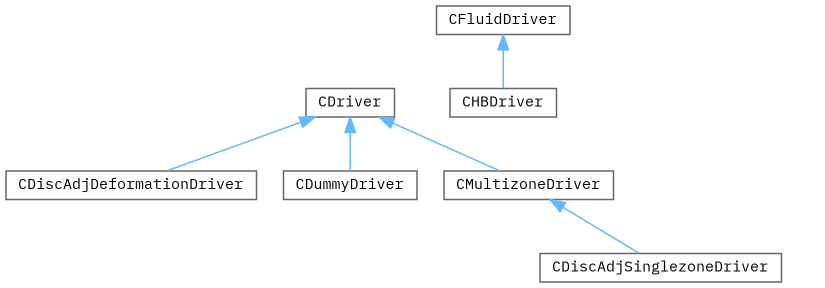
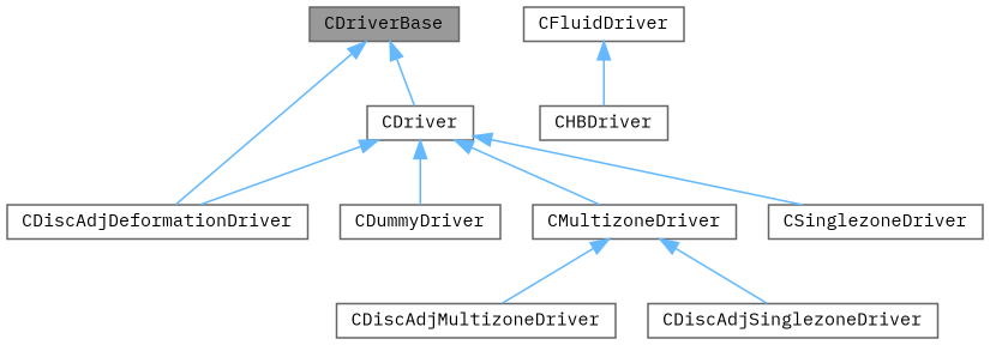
  digraph {
    fontname="IBM Plex Mono"
    node [color=gray40 fillcolor=white fontname="IBM Plex Mono" fontsize=10 shape=box style=filled]
    edge [color=steelblue1 dir=back fontname="IBM Plex Mono" fontsize=10 labelfontname=Helvetica labelfontsize=10 style=solid]
+   n1 [fillcolor=grey60 fontcolor=black height=0.2 label=CDriverBase width=0.4]
    n2 [height=0.2 label=CDiscAdjDeformationDriver width=0.4]
    n3 [height=0.2 label=CDriver width=0.4]
    n4 [height=0.2 label=CDummyDriver width=0.4]
    n5 [height=0.2 label=CMultizoneDriver width=0.4]
+   n6 [height=0.2 label=CSinglezoneDriver width=0.4]
    n7 [height=0.2 label=CFluidDriver width=0.4]
    n8 [height=0.2 label=CHBDriver width=0.4]
+   n9 [height=0.2 label=CDiscAdjMultizoneDriver width=0.4]
    n10 [height=0.2 label=CDiscAdjSinglezoneDriver width=0.4]
+   n1 -> n2
+   n1 -> n3
    n3 -> n2
    n3 -> n4
    n3 -> n5
+   n3 -> n6
+   n5 -> n9
    n5 -> n10
    n7 -> n8
  }
